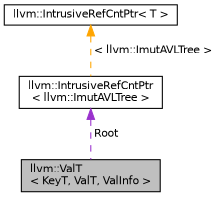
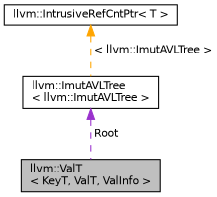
  digraph {
    node [color=black fontname=Helvetica fontsize=10 shape=record]
    edge [dir=back fontname=Helvetica fontsize=10 labelfontname=Helvetica labelfontsize=10 style=dashed]
    n1 [fillcolor=grey75 fontcolor=black height=0.2 label="llvm::ValT\l\< KeyT, ValT, ValInfo \>" style=filled width=0.4]
-   n2 [height=0.2 label="llvm::IntrusiveRefCntPtr\l\< llvm::ImutAVLTree \>" width=0.4]
+   n2 [height=0.2 label="llvm::ImutAVLTree\l\< llvm::ImutAVLTree \>" width=0.4]
    n3 [height=0.2 label="llvm::IntrusiveRefCntPtr\< T \>" width=0.4]
    n2 -> n1 [color=darkorchid3 label=" Root"]
    n3 -> n2 [color=orange label=" \< llvm::ImutAVLTree \>"]
  }
